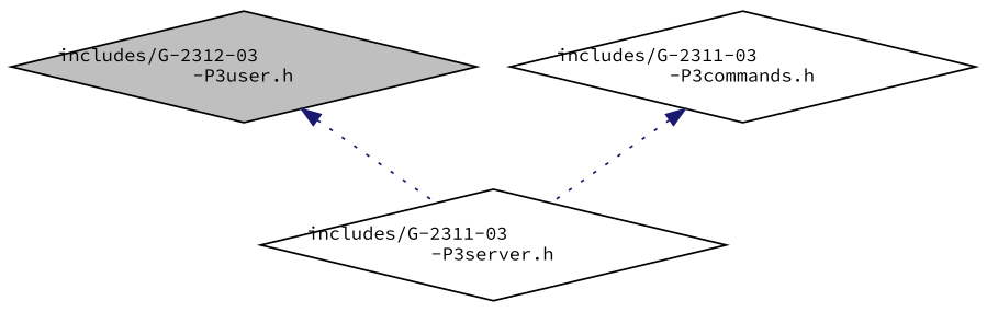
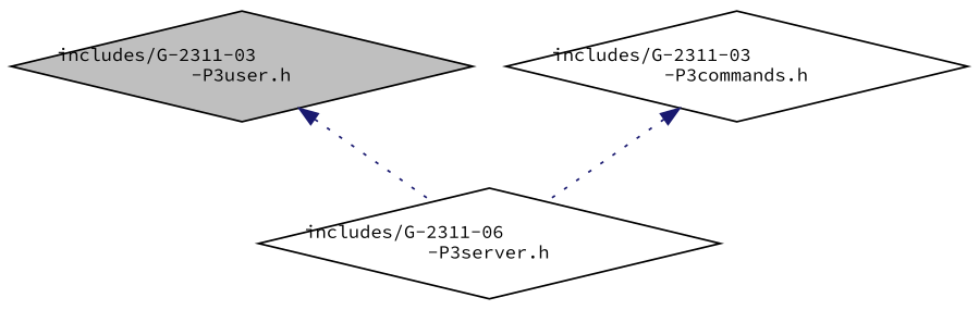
  digraph {
    fontname="Source Code Pro"
    node [color=black fillcolor=white fontname="Source Code Pro" fontsize=10 shape=diamond style=filled]
    edge [color=midnightblue dir=back fontname="Source Code Pro" fontsize=10 labelfontname=Helvetica labelfontsize=10 style=dotted]
-   n1 [fillcolor=grey75 fontcolor=black height=0.2 label="includes/G-2312-03\l-P3user.h" width=0.4]
-   n2 [height=0.2 label="includes/G-2311-03\l-P3server.h" width=0.4]
+   n1 [fillcolor=grey75 fontcolor=black height=0.2 label="includes/G-2311-03\l-P3user.h" width=0.4]
+   n2 [height=0.2 label="includes/G-2311-06\l-P3server.h" width=0.4]
    n3 [height=0.2 label="includes/G-2311-03\l-P3commands.h" width=0.4]
    n1 -> n2
    n3 -> n2
  }
